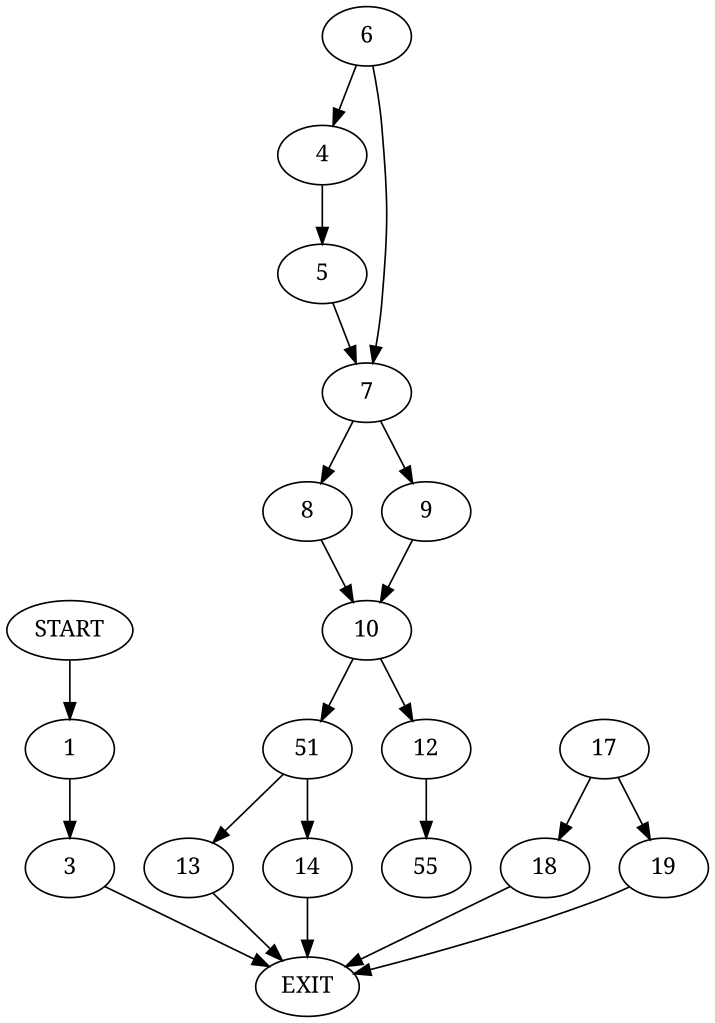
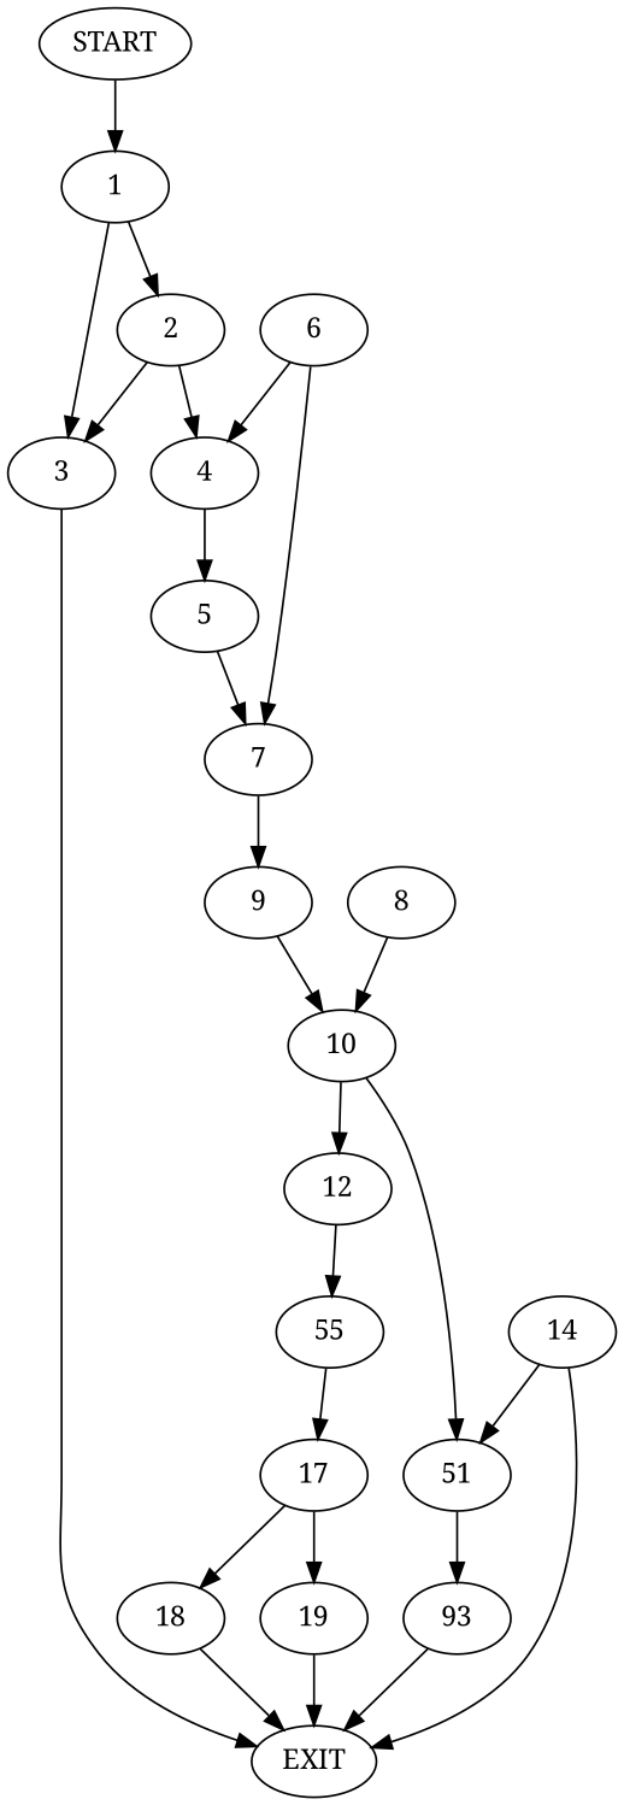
  digraph {
    fontname="Noto Serif"
    node [fontname="Noto Serif"]
    edge [fontname="Noto Serif"]
    n1 [label=START]
    1
+   2
    3
    n5 [label=EXIT]
    4
    5
    7
    6
    8
    9
    10
    n13 [label=51]
    12
-   13
+   13 [label=93]
    14
    n17 [label=55]
    17
    18
    19
    n1 -> 1
+   1 -> 2
    1 -> 3
+   2 -> 3
+   2 -> 4
    3 -> n5
    4 -> 5
    5 -> 7
-   7 -> 8
    7 -> 9
    6 -> 4
    6 -> 7
    8 -> 10
    9 -> 10
    10 -> n13
    10 -> 12
    n13 -> 13
-   n13 -> 14
+   14 -> n13
    12 -> n17
    13 -> n5
    14 -> n5
+   n17 -> 17
    17 -> 18
    17 -> 19
    18 -> n5
    19 -> n5
  }
